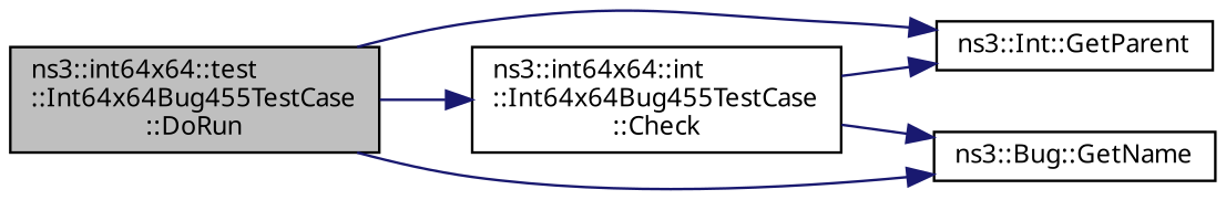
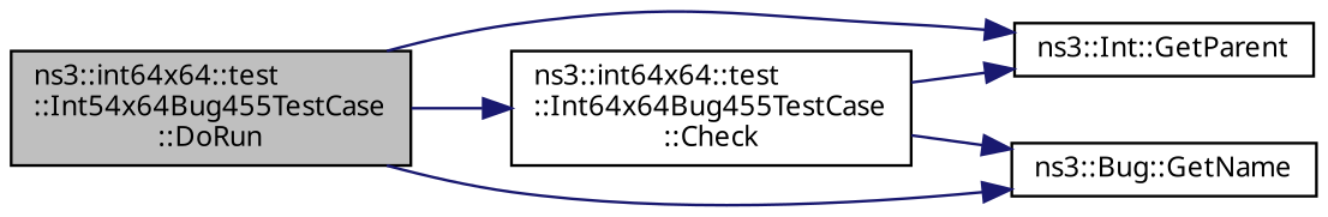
  digraph {
    fontname="Noto Sans"
    rankdir=LR
    node [color=black fillcolor=white fontname="Noto Sans" fontsize=10 shape=record style=filled]
    edge [color=midnightblue fontname="Noto Sans" fontsize=10 labelfontname=Helvetica labelfontsize=10 style=solid]
-   n1 [fillcolor=grey75 fontcolor=black height=0.2 label="ns3::int64x64::test\l::Int64x64Bug455TestCase\l::DoRun" width=0.4]
+   n1 [fillcolor=grey75 fontcolor=black height=0.2 label="ns3::int64x64::test\l::Int54x64Bug455TestCase\l::DoRun" width=0.4]
    n2 [height=0.2 label="ns3::Int::GetParent" width=0.4]
    n3 [height=0.2 label="ns3::Bug::GetName" width=0.4]
-   n4 [height=0.2 label="ns3::int64x64::int\l::Int64x64Bug455TestCase\l::Check" width=0.4]
+   n4 [height=0.2 label="ns3::int64x64::test\l::Int64x64Bug455TestCase\l::Check" width=0.4]
    n1 -> n2
    n1 -> n3
    n1 -> n4
    n4 -> n2
    n4 -> n3
  }
